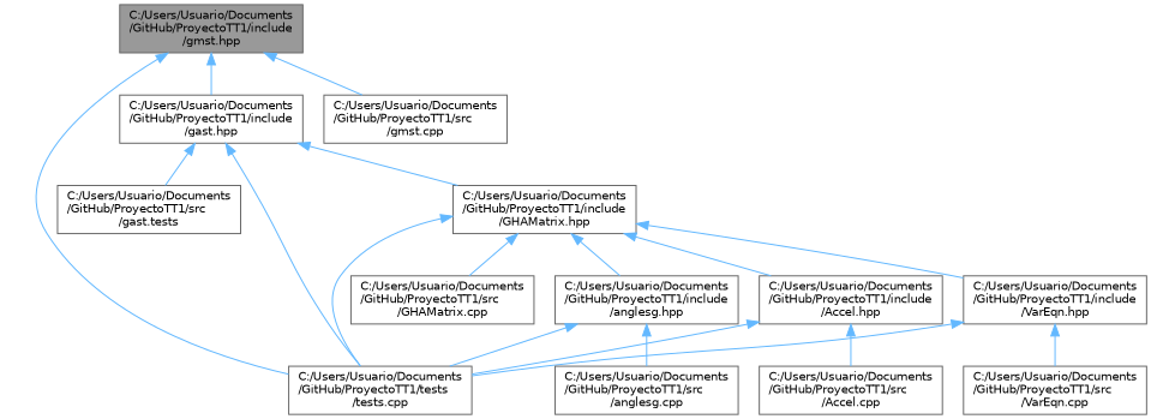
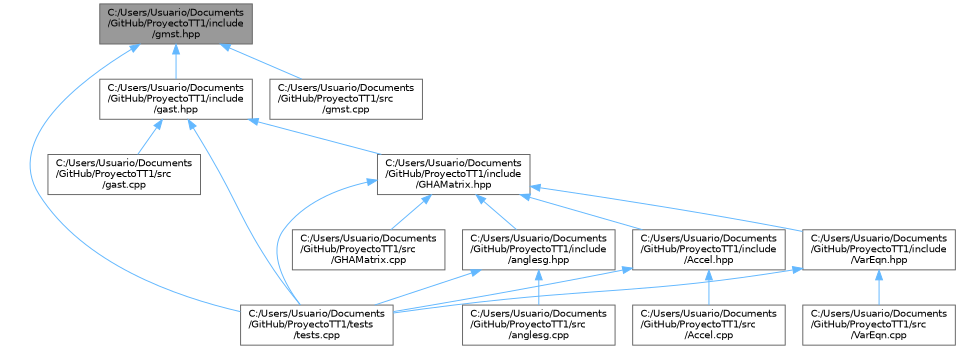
  digraph {
    node [color=grey40 fillcolor=white fontname=Helvetica fontsize=10 shape=box style=filled]
    edge [color=steelblue1 dir=back fontname=Helvetica fontsize=10 labelfontname=Helvetica labelfontsize=10 style=solid]
    n1 [color=gray40 fillcolor=grey60 fontcolor=black height=0.2 label="C:/Users/Usuario/Documents\l/GitHub/ProyectoTT1/include\l/gmst.hpp" width=0.4]
    n2 [height=0.2 label="C:/Users/Usuario/Documents\l/GitHub/ProyectoTT1/include\l/gast.hpp" width=0.4]
    n3 [height=0.2 label="C:/Users/Usuario/Documents\l/GitHub/ProyectoTT1/tests\l/tests.cpp" width=0.4]
    n4 [height=0.2 label="C:/Users/Usuario/Documents\l/GitHub/ProyectoTT1/src\l/gmst.cpp" width=0.4]
    n5 [height=0.2 label="C:/Users/Usuario/Documents\l/GitHub/ProyectoTT1/include\l/GHAMatrix.hpp" width=0.4]
-   n6 [height=0.2 label="C:/Users/Usuario/Documents\l/GitHub/ProyectoTT1/src\l/gast.tests" width=0.4]
+   n6 [height=0.2 label="C:/Users/Usuario/Documents\l/GitHub/ProyectoTT1/src\l/gast.cpp" width=0.4]
    n7 [height=0.2 label="C:/Users/Usuario/Documents\l/GitHub/ProyectoTT1/include\l/Accel.hpp" width=0.4]
    n8 [height=0.2 label="C:/Users/Usuario/Documents\l/GitHub/ProyectoTT1/include\l/VarEqn.hpp" width=0.4]
    n9 [height=0.2 label="C:/Users/Usuario/Documents\l/GitHub/ProyectoTT1/include\l/anglesg.hpp" width=0.4]
    n10 [height=0.2 label="C:/Users/Usuario/Documents\l/GitHub/ProyectoTT1/src\l/GHAMatrix.cpp" width=0.4]
    n11 [height=0.2 label="C:/Users/Usuario/Documents\l/GitHub/ProyectoTT1/src\l/Accel.cpp" width=0.4]
    n12 [height=0.2 label="C:/Users/Usuario/Documents\l/GitHub/ProyectoTT1/src\l/VarEqn.cpp" width=0.4]
    n13 [height=0.2 label="C:/Users/Usuario/Documents\l/GitHub/ProyectoTT1/src\l/anglesg.cpp" width=0.4]
    n1 -> n2
    n1 -> n3
    n1 -> n4
    n2 -> n3
    n2 -> n5
    n2 -> n6
    n5 -> n3
    n5 -> n7
    n5 -> n8
    n5 -> n9
    n5 -> n10
    n7 -> n3
    n7 -> n11
    n8 -> n3
    n8 -> n12
    n9 -> n3
    n9 -> n13
  }
